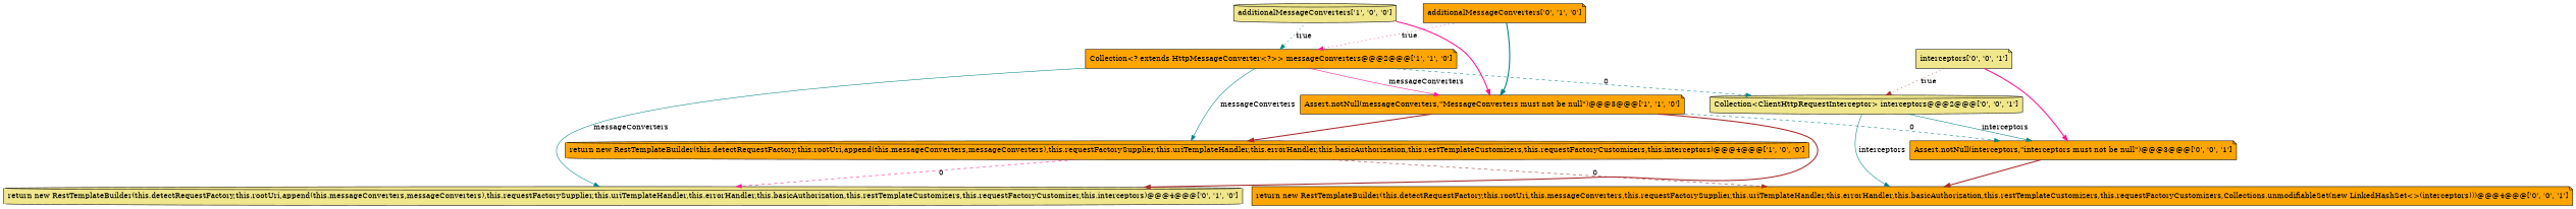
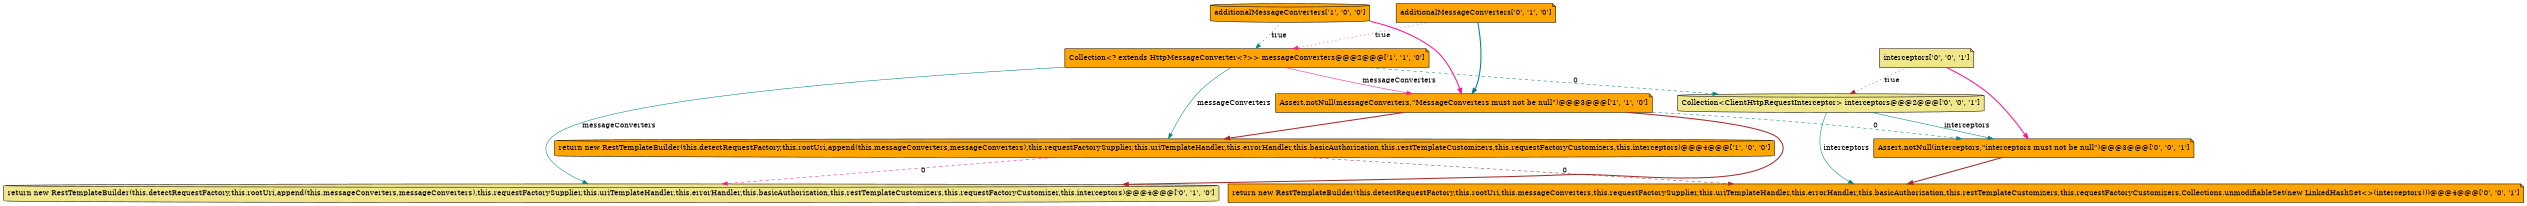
  digraph {
    node [fillcolor=orange shape=note style=filled]
    edge [style=bold color=teal]
-   n1 [fillcolor=khaki label="additionalMessageConverters['1', '0', '0']" shape=cylinder]
+   n1 [label="additionalMessageConverters['1', '0', '0']" shape=cylinder]
    n2 [label="Collection<? extends HttpMessageConverter<?>> messageConverters@@@2@@@['1', '1', '0']"]
    n3 [label="Assert.notNull(messageConverters,\"MessageConverters must not be null\")@@@3@@@['1', '1', '0']"]
    n4 [fillcolor=khaki label="Collection<ClientHttpRequestInterceptor> interceptors@@@2@@@['0', '0', '1']" shape=cylinder]
    n5 [label="return new RestTemplateBuilder(this.detectRequestFactory,this.rootUri,append(this.messageConverters,messageConverters),this.requestFactorySupplier,this.uriTemplateHandler,this.errorHandler,this.basicAuthorization,this.restTemplateCustomizers,this.requestFactoryCustomizers,this.interceptors)@@@4@@@['1', '0', '0']" shape=cylinder]
    n6 [fillcolor=khaki label="return new RestTemplateBuilder(this.detectRequestFactory,this.rootUri,append(this.messageConverters,messageConverters),this.requestFactorySupplier,this.uriTemplateHandler,this.errorHandler,this.basicAuthorization,this.restTemplateCustomizers,this.requestFactoryCustomizer,this.interceptors)@@@4@@@['0', '1', '0']" shape=cylinder]
    n7 [label="Assert.notNull(interceptors,\"interceptors must not be null\")@@@3@@@['0', '0', '1']"]
    n8 [label="return new RestTemplateBuilder(this.detectRequestFactory,this.rootUri,this.messageConverters,this.requestFactorySupplier,this.uriTemplateHandler,this.errorHandler,this.basicAuthorization,this.restTemplateCustomizers,this.requestFactoryCustomizers,Collections.unmodifiableSet(new LinkedHashSet<>(interceptors)))@@@4@@@['0', '0', '1']"]
    n9 [label="additionalMessageConverters['0', '1', '0']"]
    n10 [fillcolor=khaki label="interceptors['0', '0', '1']"]
    n1 -> n2 [label=true style=dotted]
    n1 -> n3 [color=deeppink]
    n2 -> n3 [label=messageConverters style=solid color=deeppink]
    n2 -> n4 [label=0 style=dashed]
    n2 -> n5 [label=messageConverters style=solid]
    n2 -> n6 [label=messageConverters style=solid]
    n3 -> n5 [color=brown]
    n3 -> n6 [color=brown]
    n3 -> n7 [label=0 style=dashed]
    n4 -> n7 [label=interceptors style=solid]
    n4 -> n8 [label=interceptors style=solid]
    n5 -> n6 [label=0 style=dashed color=deeppink]
    n5 -> n8 [label=0 style=dashed color=brown]
    n7 -> n8 [color=brown]
    n9 -> n2 [label=true style=dotted color=deeppink]
    n9 -> n3
    n10 -> n4 [label=true style=dotted color=brown]
    n10 -> n7 [color=deeppink]
  }
